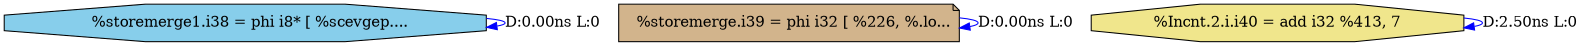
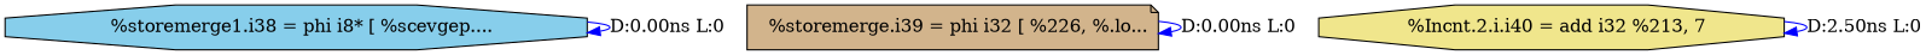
  digraph {
    node [style=filled shape=octagon]
    edge [color=blue]
    n1 [label="  %storemerge1.i38 = phi i8* [ %scevgep...." fillcolor=skyblue]
    n2 [label="  %storemerge.i39 = phi i32 [ %226, %.lo..." fillcolor=tan shape=note]
-   n3 [label="%Incnt.2.i.i40 = add i32 %413, 7" fillcolor=khaki]
+   n3 [label="  %Incnt.2.i.i40 = add i32 %213, 7" fillcolor=khaki]
    n1 -> n1 [label="D:0.00ns L:0"]
    n2 -> n2 [label="D:0.00ns L:0"]
    n3 -> n3 [label="D:2.50ns L:0"]
  }
